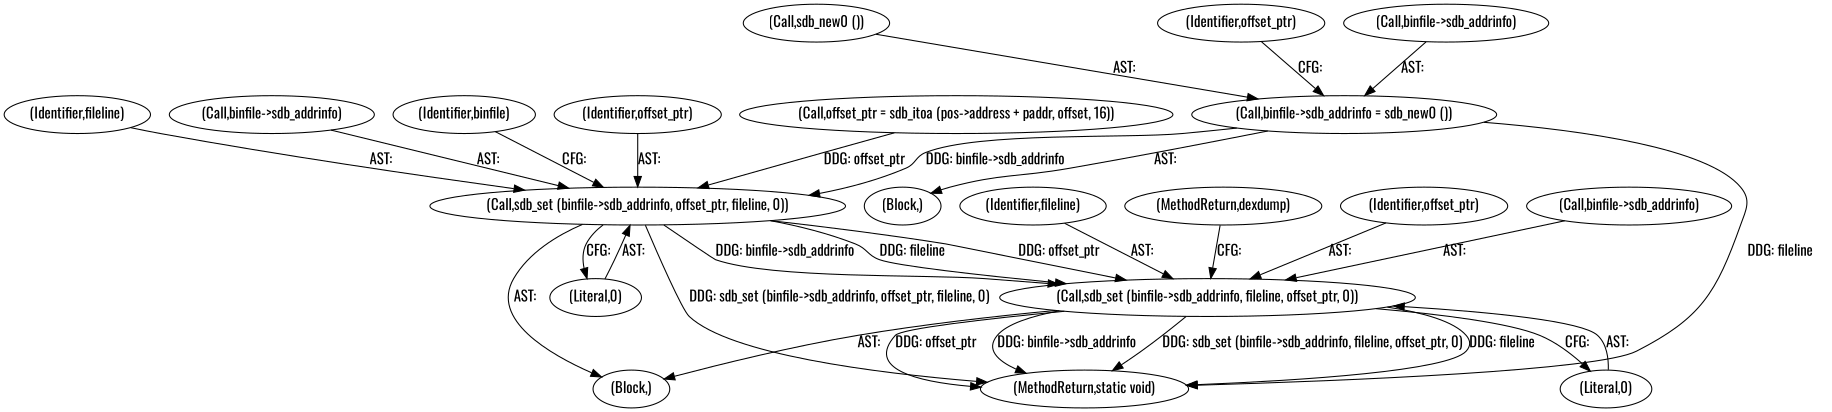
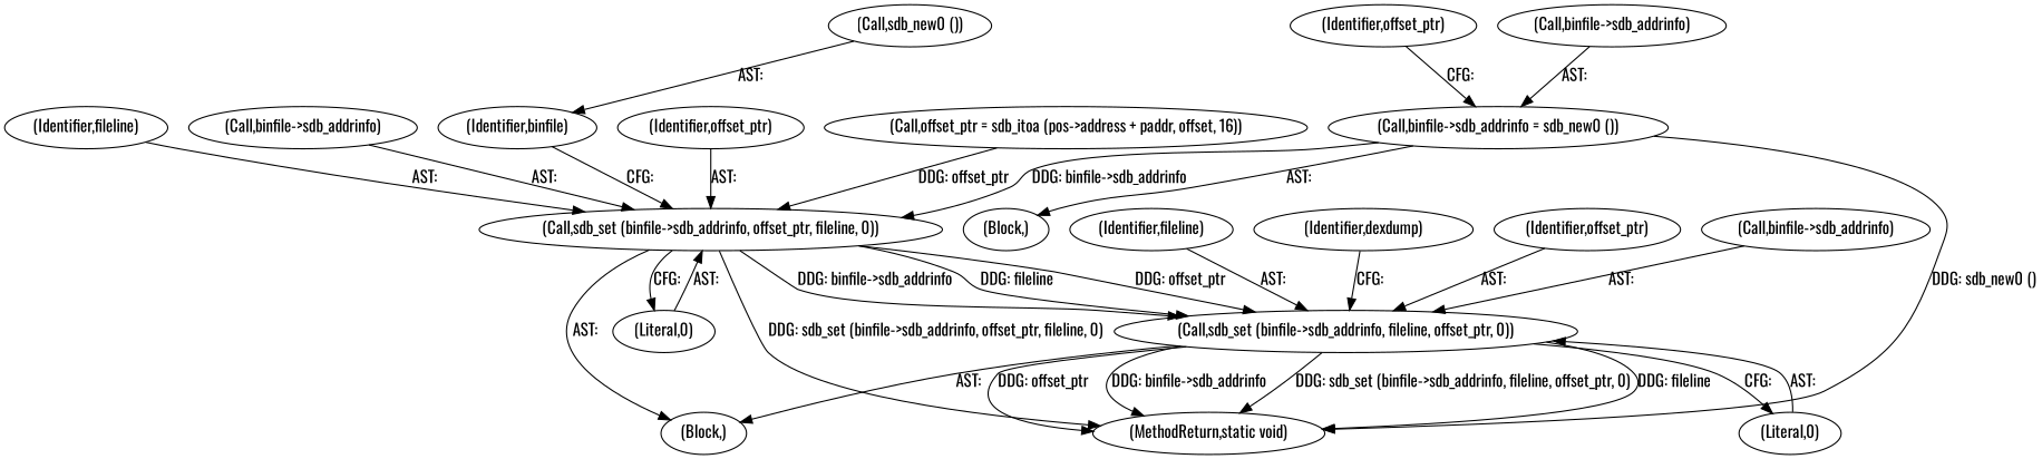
  digraph {
    fontname=Oswald
    node [fontname=Oswald]
    edge [fontname=Oswald]
    n1 [label="(Call,binfile->sdb_addrinfo = sdb_new0 ())"]
    n2 [label="(Call,sdb_set (binfile->sdb_addrinfo, offset_ptr, fileline, 0))"]
    n3 [label="(MethodReturn,static void)"]
    n4 [label="(Block,)"]
    n5 [label="(Call,sdb_set (binfile->sdb_addrinfo, fileline, offset_ptr, 0))"]
    n6 [label="(Block,)"]
    n7 [label="(Literal,0)"]
    n8 [label="(Call,sdb_new0 ())"]
    n9 [label="(Literal,0)"]
    n10 [label="(Identifier,binfile)"]
    n11 [label="(Identifier,offset_ptr)"]
    n12 [label="(Identifier,offset_ptr)"]
    n13 [label="(Call,offset_ptr = sdb_itoa (pos->address + paddr, offset, 16))"]
    n14 [label="(Identifier,fileline)"]
    n15 [label="(Call,binfile->sdb_addrinfo)"]
    n16 [label="(Identifier,fileline)"]
    n17 [label="(Call,binfile->sdb_addrinfo)"]
    n18 [label="(Call,binfile->sdb_addrinfo)"]
-   n19 [label="(MethodReturn,dexdump)"]
+   n19 [label="(Identifier,dexdump)"]
    n20 [label="(Identifier,offset_ptr)"]
    n1 -> n2 [label="DDG: binfile->sdb_addrinfo"]
-   n1 -> n3 [label="DDG: fileline"]
+   n1 -> n3 [label="DDG: sdb_new0 ()"]
    n1 -> n4 [label="AST: "]
    n2 -> n3 [label="DDG: sdb_set (binfile->sdb_addrinfo, offset_ptr, fileline, 0)"]
    n2 -> n5 [label="DDG: binfile->sdb_addrinfo"]
    n2 -> n5 [label="DDG: fileline"]
    n2 -> n5 [label="DDG: offset_ptr"]
    n2 -> n6 [label="AST: "]
    n2 -> n7 [label="CFG: "]
    n5 -> n3 [label="DDG: sdb_set (binfile->sdb_addrinfo, fileline, offset_ptr, 0)"]
    n5 -> n3 [label="DDG: fileline"]
    n5 -> n3 [label="DDG: offset_ptr"]
    n5 -> n3 [label="DDG: binfile->sdb_addrinfo"]
    n5 -> n6 [label="AST: "]
    n5 -> n9 [label="CFG: "]
    n7 -> n2 [label="AST: "]
-   n8 -> n1 [label="AST: "]
+   n8 -> n10 [label="AST: "]
    n9 -> n5 [label="AST: "]
    n10 -> n2 [label="CFG: "]
    n11 -> n2 [label="AST: "]
    n12 -> n5 [label="AST: "]
    n13 -> n2 [label="DDG: offset_ptr"]
    n14 -> n2 [label="AST: "]
    n15 -> n5 [label="AST: "]
    n16 -> n5 [label="AST: "]
    n17 -> n2 [label="AST: "]
    n18 -> n1 [label="AST: "]
    n19 -> n5 [label="CFG: "]
    n20 -> n1 [label="CFG: "]
  }
